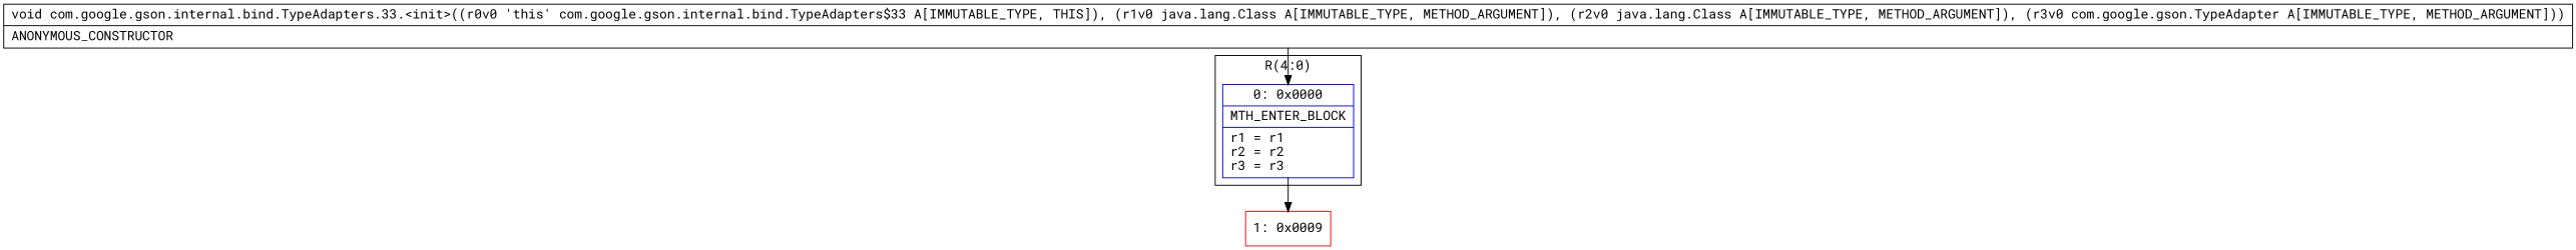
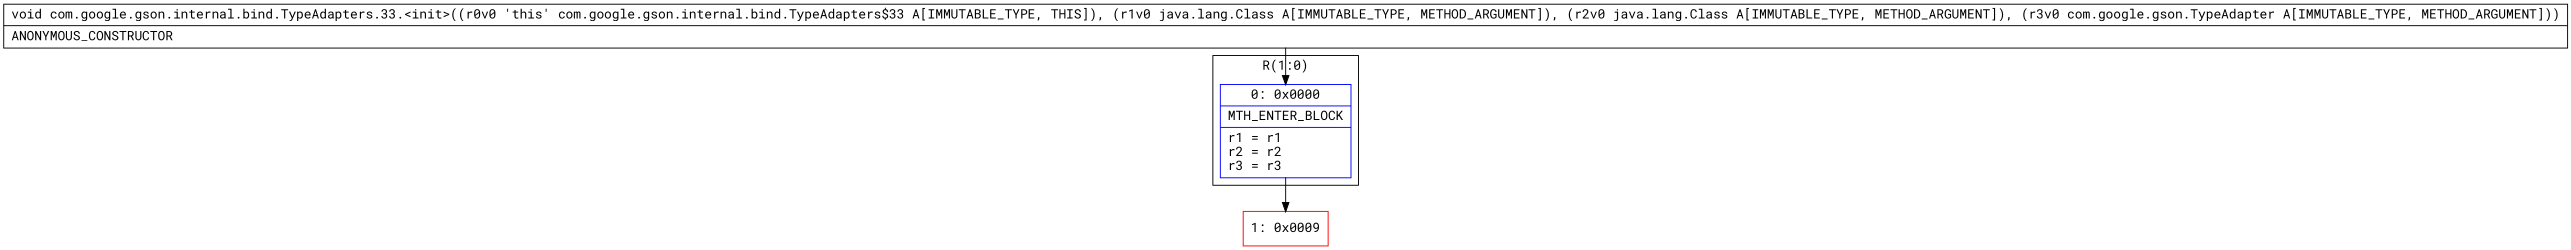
  digraph {
    fontname="Roboto Mono"
    node [shape=record fontname="Roboto Mono"]
    edge [fontname="Roboto Mono"]
    n1 [color=blue label="{0\:\ 0x0000|MTH_ENTER_BLOCK\l|r1 = r1\lr2 = r2\lr3 = r3\l}"]
    n2 [color=red label="{1\:\ 0x0009}"]
    n3 [label="{void com.google.gson.internal.bind.TypeAdapters.33.\<init\>((r0v0 'this' com.google.gson.internal.bind.TypeAdapters$33 A[IMMUTABLE_TYPE, THIS]), (r1v0 java.lang.Class A[IMMUTABLE_TYPE, METHOD_ARGUMENT]), (r2v0 java.lang.Class A[IMMUTABLE_TYPE, METHOD_ARGUMENT]), (r3v0 com.google.gson.TypeAdapter A[IMMUTABLE_TYPE, METHOD_ARGUMENT]))  | ANONYMOUS_CONSTRUCTOR\l}"]
    subgraph cluster_1 {
-     label="R(4:0)"
+     label="R(1:0)"
      n1
    }
    n1 -> n2
    n3 -> n1
  }
